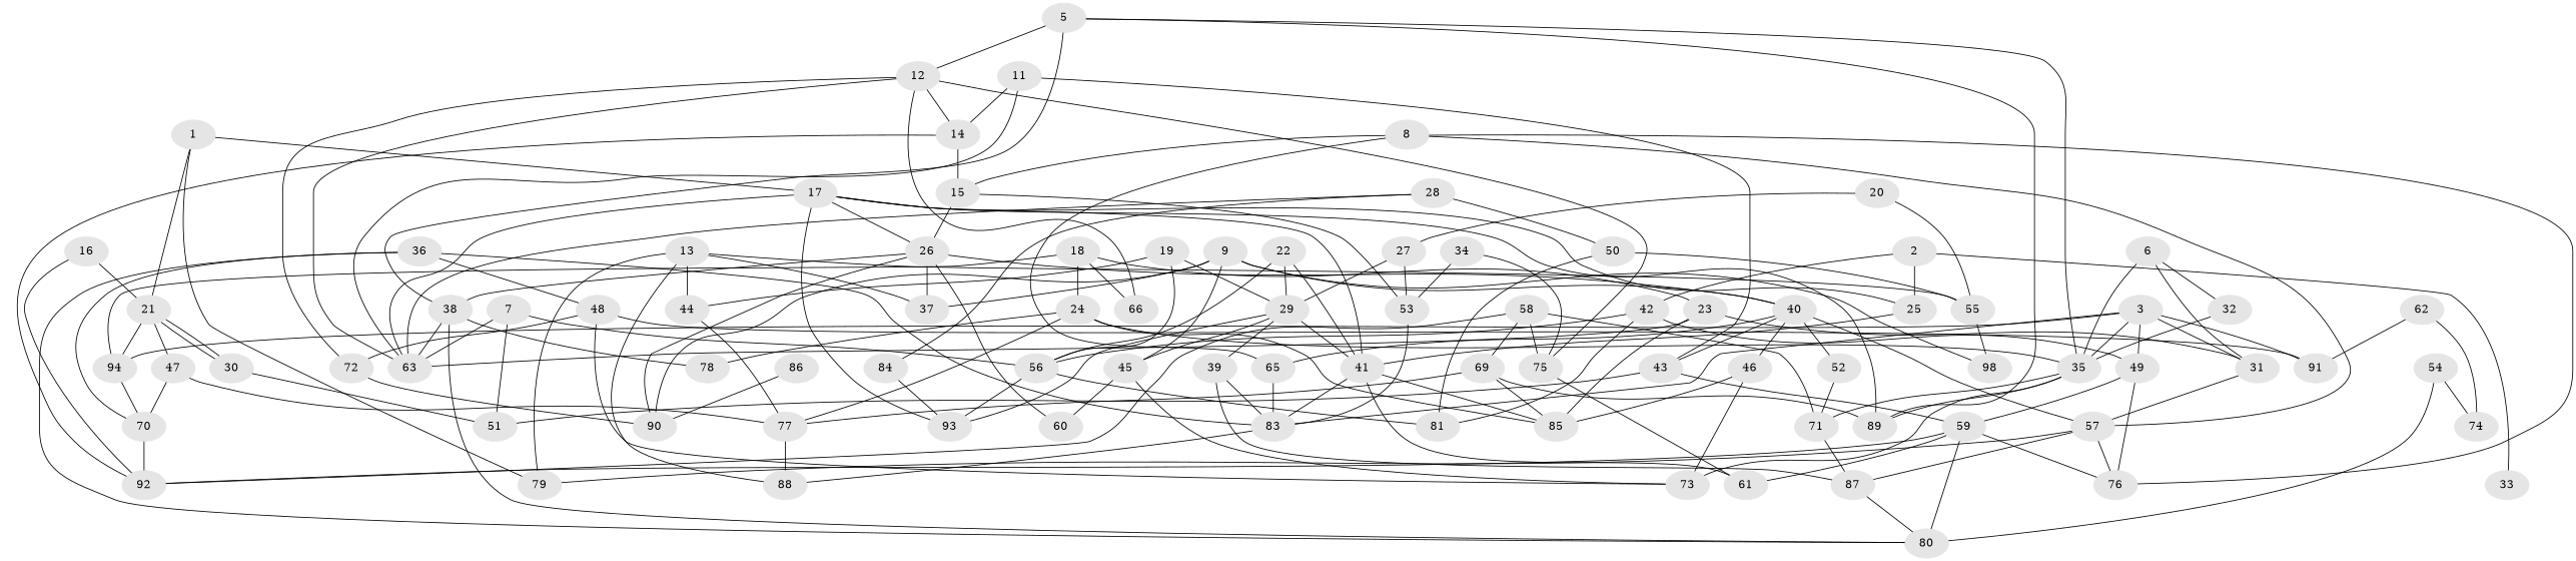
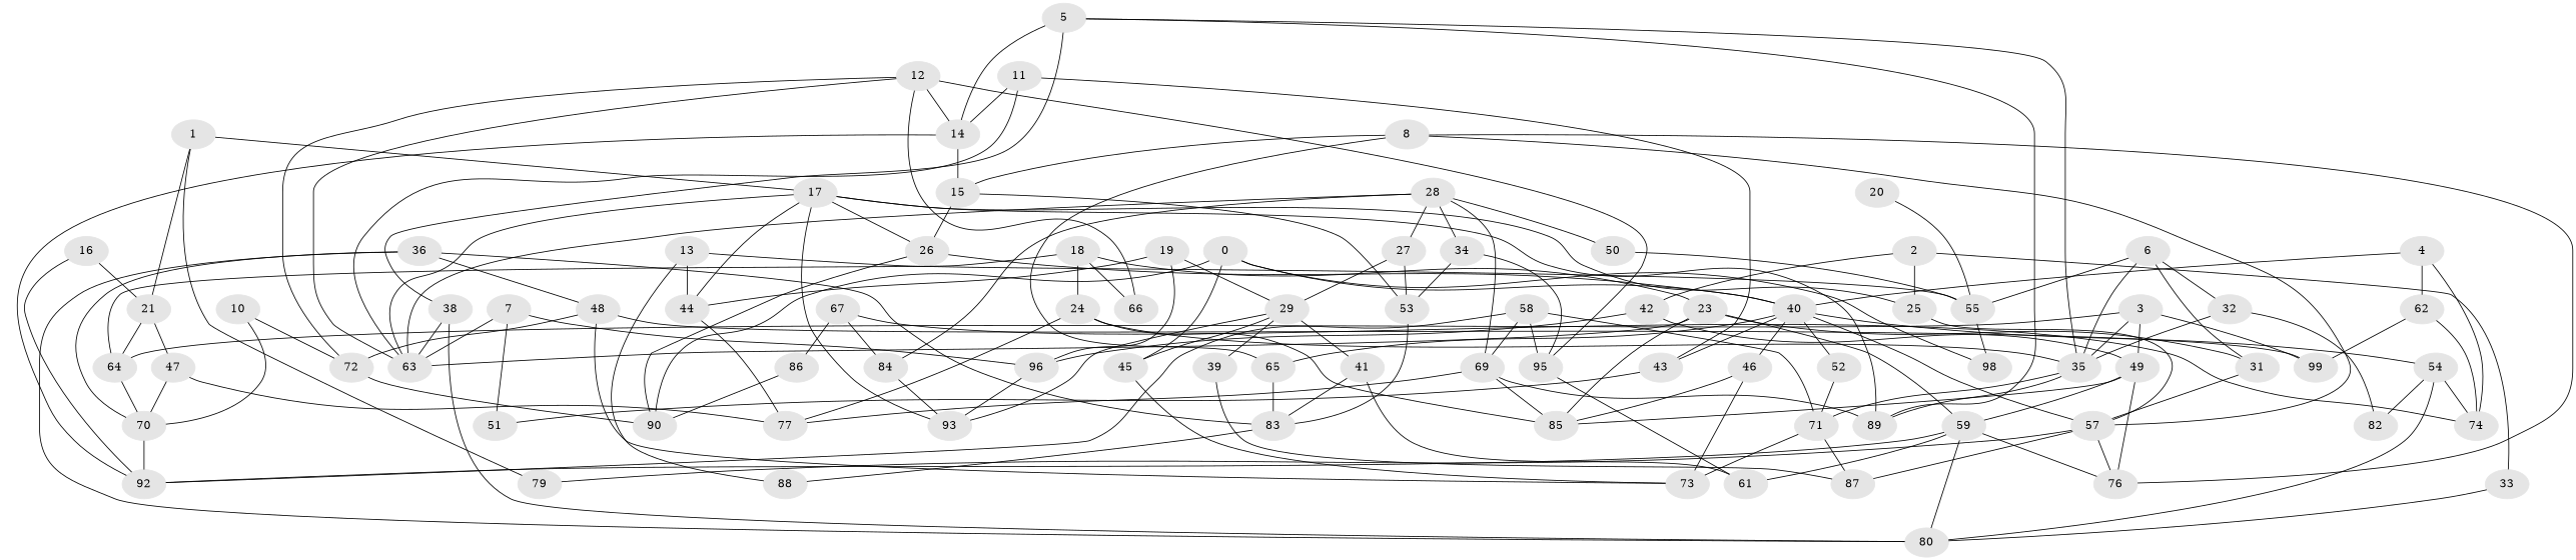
  graph {
    node [color=gray90 style=filled]
    1
    17
    21
    79
    25
    89
    63
    44
    26
    93
-   64 [label=94]
-   30
+   64
    47
    2
    33
    42
    57
    80
    49
-   56
-   81
+   56 [label=96]
    3
    31
    35
    83
-   91
+   91 [label=99]
    71
    76
    59
    70
    88
+   4
    40
    62
    74
    65
    43
    46
    52
    54
    5
    12
    38
    72
    14
    66
-   75
-   78
+   75 [label=95]
    6
    32
    55
+   82
    n53 [label=98]
    7
    51
    8
    15
    53
    87
-   9
-   37
+   9 [label=0]
    45
    90
    73
-   60
+   10
    92
    11
    61
    13
    77
    16
    18
    23
    24
    85
    19
    29
    41
    39
    20
    27
-   22
    28
    34
    50
    69
    84
    36
    48
    58
+   67
    86
    1 -- 17
    1 -- 21
    1 -- 79
    17 -- 25
    17 -- 89
    17 -- 63
-   17 -- 41
+   17 -- 44
    17 -- 26
    17 -- 93
    21 -- 64
-   21 -- 30
-   21 -- 30
    21 -- 47
-   25 -- 41
+   25 -- 57
    44 -- 77
    26 -- 40
-   26 -- 38
-   26 -- 37
    26 -- 90
-   26 -- 60
    64 -- 70
-   30 -- 51
    47 -- 70
    47 -- 77
    2 -- 25
    2 -- 33
    2 -- 42
-   87 -- 80
+   33 -- 80
    42 -- 49
    42 -- 56
-   42 -- 81
    57 -- 79
    57 -- 76
    57 -- 87
    49 -- 76
    49 -- 59
    56 -- 93
-   56 -- 81
    3 -- 64
    3 -- 49
-   3 -- 31
    3 -- 35
-   3 -- 83
    3 -- 91
    31 -- 57
    35 -- 89
    35 -- 71
    83 -- 88
    71 -- 87
-   35 -- 73
+   71 -- 73
    59 -- 80
    59 -- 76
    59 -- 92
    59 -- 61
    70 -- 92
+   4 -- 40
+   4 -- 62
+   4 -- 74
    40 -- 57
    40 -- 65
    40 -- 43
    40 -- 46
    40 -- 52
+   40 -- 54
    62 -- 91
    62 -- 74
    65 -- 83
-   43 -- 59
+   23 -- 59
    43 -- 51
    46 -- 73
    46 -- 85
    52 -- 71
    54 -- 80
    54 -- 74
+   54 -- 82
    5 -- 89
    5 -- 35
-   5 -- 12
+   5 -- 14
    5 -- 38
    12 -- 63
    12 -- 72
    12 -- 14
    12 -- 66
    12 -- 75
    38 -- 63
    38 -- 80
-   38 -- 78
    72 -- 90
    14 -- 15
    14 -- 92
    75 -- 61
    6 -- 31
    6 -- 35
    6 -- 32
+   6 -- 55
    32 -- 35
+   32 -- 82
    55 -- n53
    7 -- 63
    7 -- 56
    7 -- 51
    8 -- 57
    8 -- 76
    8 -- 65
    8 -- 15
    15 -- 26
    15 -- 53
    53 -- 83
    9 -- 40
    9 -- n53
-   9 -- 37
    9 -- 45
    9 -- 90
    45 -- 73
-   45 -- 60
+   10 -- 70
+   10 -- 72
    11 -- 63
    11 -- 43
    11 -- 14
-   13 -- 79
    13 -- 44
    13 -- 88
    13 -- 55
-   13 -- 37
-   77 -- 88
    16 -- 21
    16 -- 92
    18 -- 64
    18 -- 66
    18 -- 23
    18 -- 24
    23 -- 63
    23 -- 31
    23 -- 85
    24 -- 35
-   24 -- 78
    24 -- 77
    24 -- 85
    19 -- 44
    19 -- 56
    19 -- 29
    29 -- 93
    29 -- 45
    29 -- 41
    29 -- 39
    41 -- 83
    41 -- 61
-   41 -- 85
-   39 -- 83
+   49 -- 85
    39 -- 87
    20 -- 55
-   20 -- 27
+   28 -- 27
    27 -- 53
    27 -- 29
-   22 -- 56
-   22 -- 29
-   22 -- 41
    28 -- 63
+   28 -- 34
    28 -- 50
+   28 -- 69
    28 -- 84
    34 -- 75
    34 -- 53
-   50 -- 81
    50 -- 55
    69 -- 89
    69 -- 77
    69 -- 85
    84 -- 93
    36 -- 80
    36 -- 83
    36 -- 70
    36 -- 48
    48 -- 91
    48 -- 72
    48 -- 73
    58 -- 71
    58 -- 75
    58 -- 92
    58 -- 69
+   67 -- 74
+   67 -- 84
+   67 -- 86
    86 -- 90
  }
